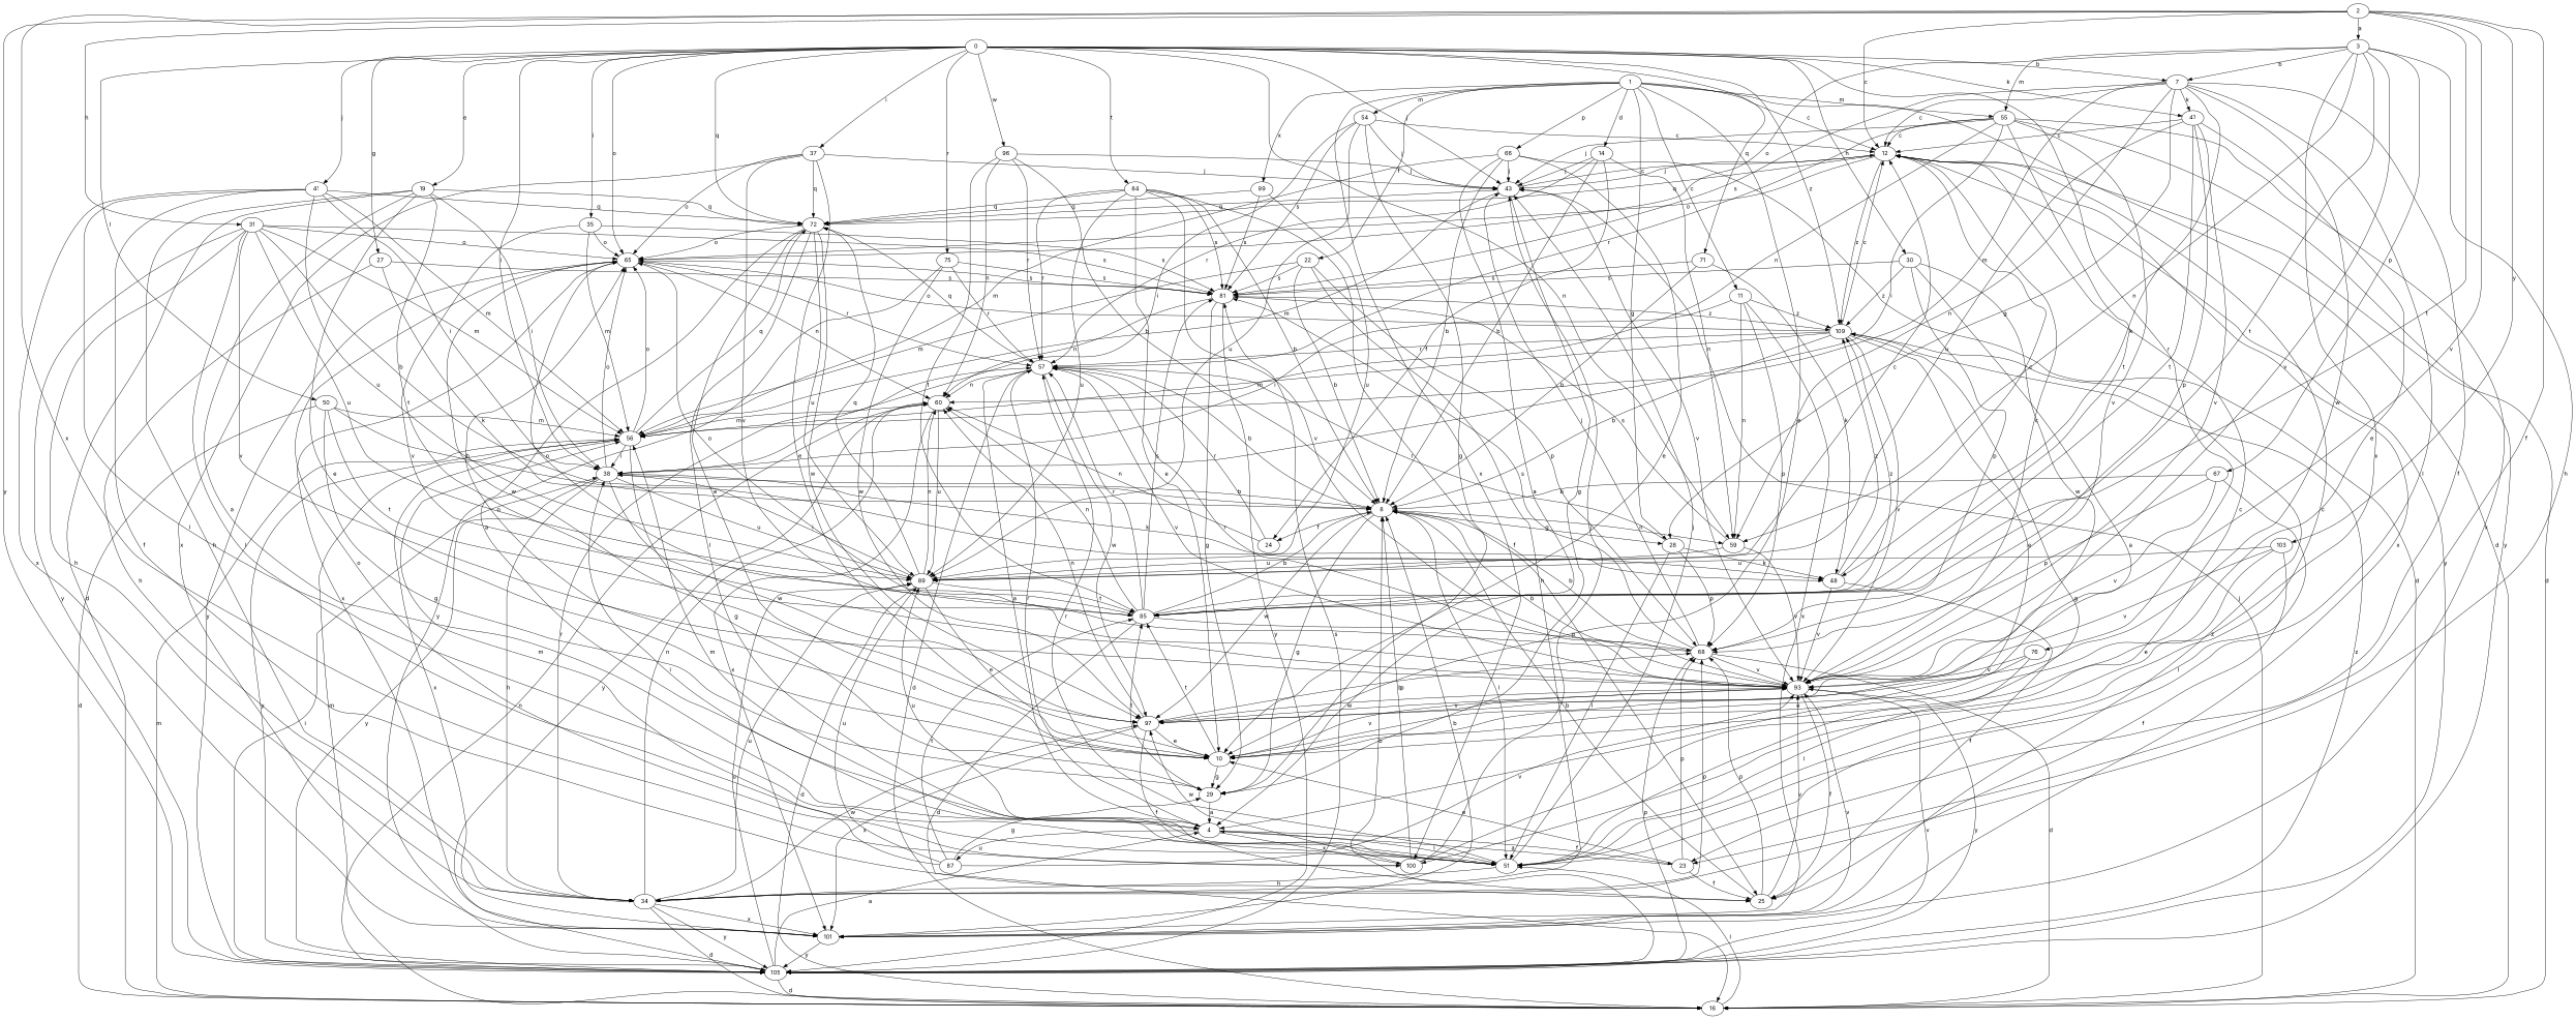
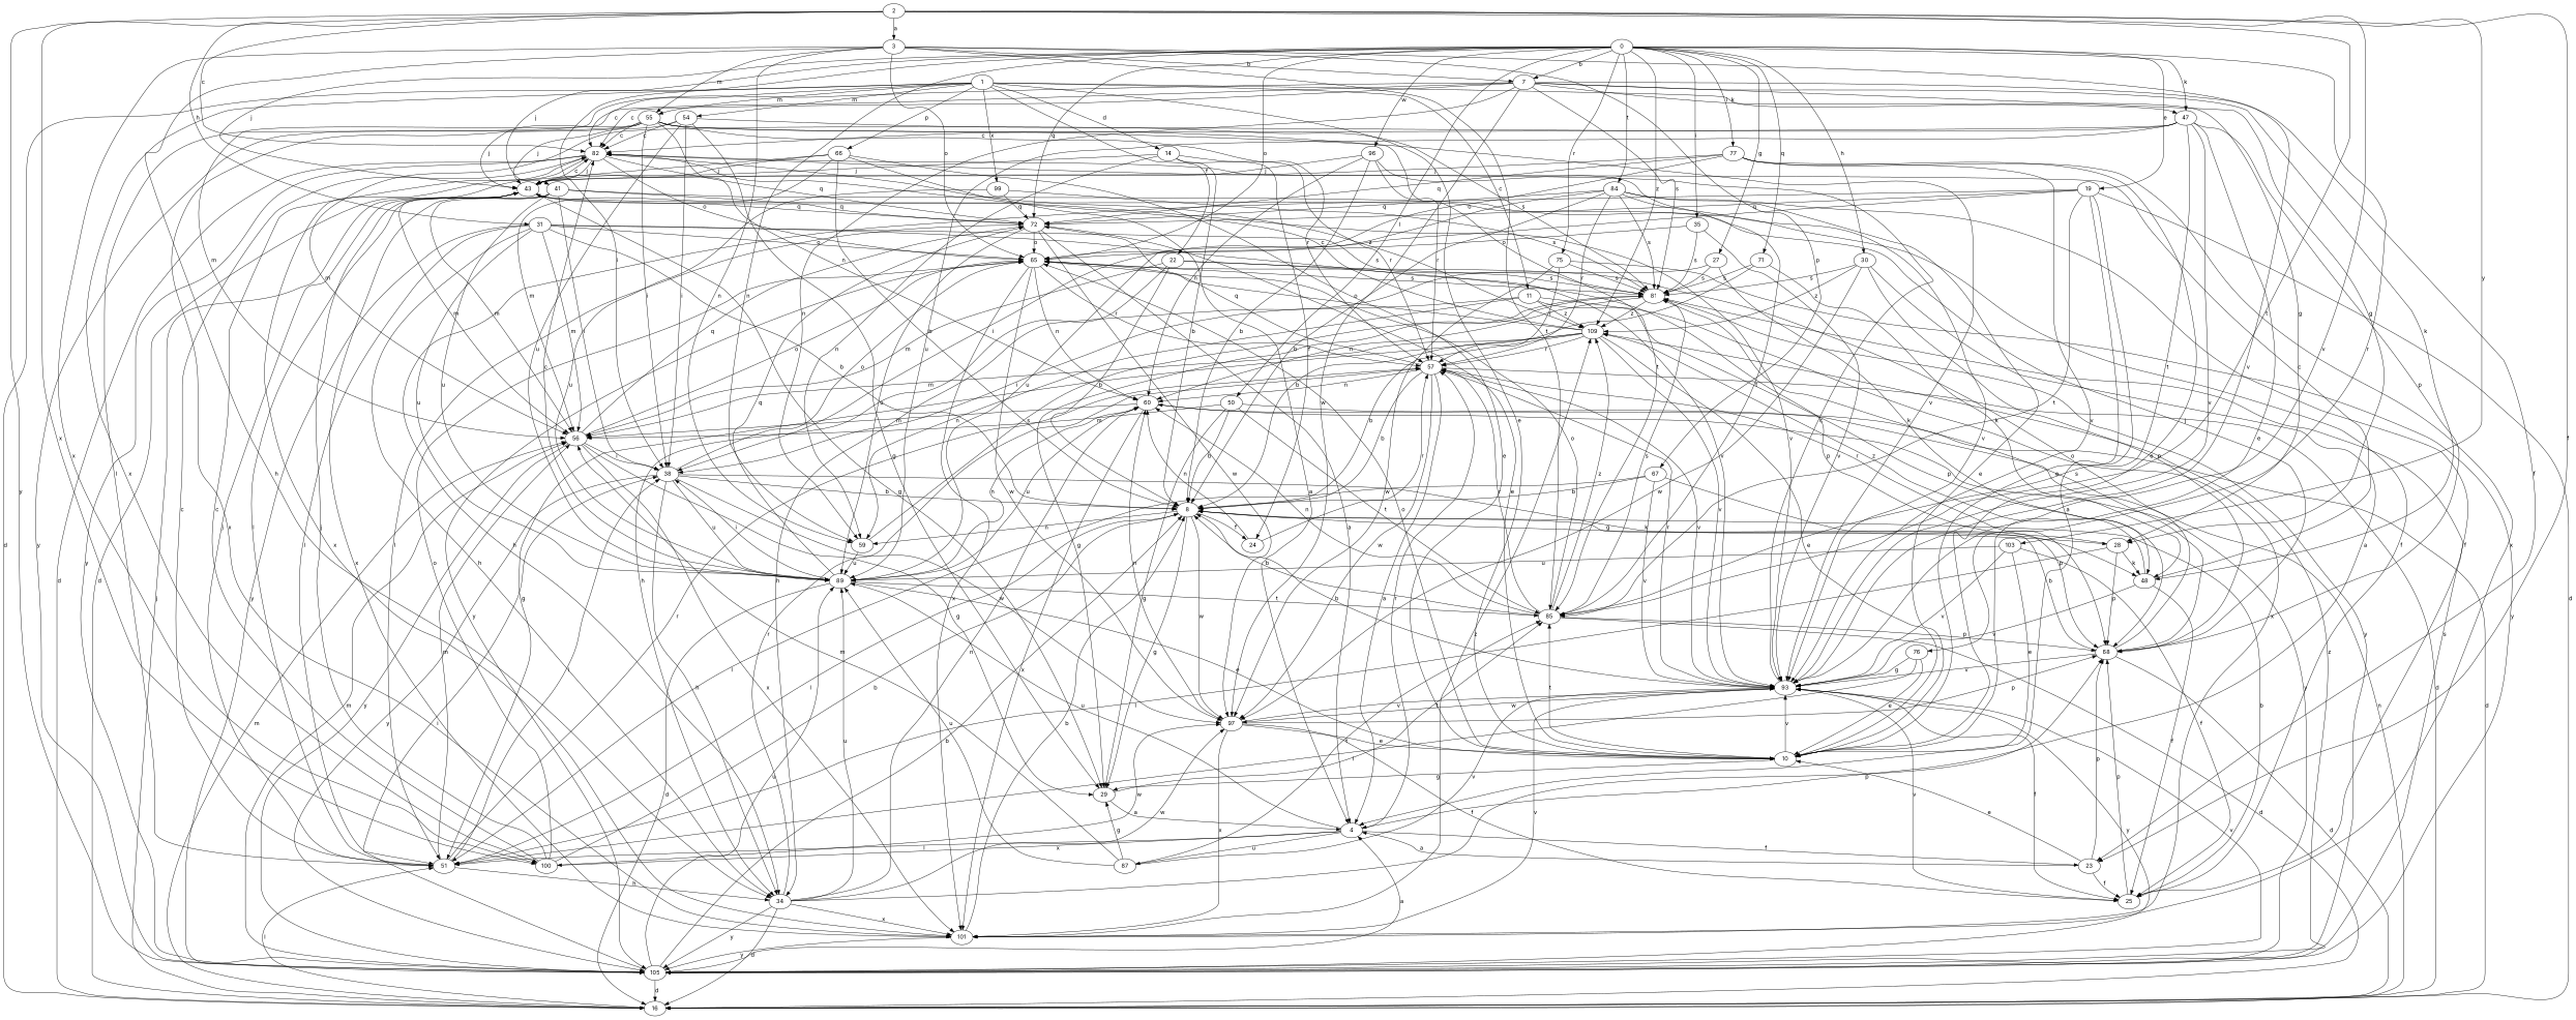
  strict digraph {
    fontname=Inter
    node [fontname=Inter]
    edge [fontname=Inter]
    0
    7
    19
    27
    30
    35
-   37
+   37 [label=77]
    38
    41
    43
    47
    50
    59
    65
    71
    75
    76
    84
    96
    109
    72
-   12
+   12 [label=82]
    28
    23
    51
    48
    56
    81
    97
    16
    n31 [label=10]
    85
    34
    4
    68
    93
    101
    105
    89
    8
    25
    29
    n43 [label=57]
    60
    1
    11
    14
    22
    54
    55
    66
    99
    100
    24
    2
    3
    31
    103
    67
    87
    0 -> 7 [label=b]
    0 -> 19 [label=e]
    0 -> 27 [label=g]
    0 -> 30 [label=h]
    0 -> 35 [label=i]
    0 -> 37 [label=i]
    0 -> 38 [label=i]
    0 -> 41 [label=j]
    0 -> 43 [label=j]
    0 -> 47 [label=k]
    0 -> 50 [label=l]
    0 -> 59 [label=n]
    0 -> 65 [label=o]
    0 -> 71 [label=q]
    0 -> 75 [label=r]
    0 -> 76 [label=r]
    0 -> 84 [label=t]
    0 -> 96 [label=w]
    0 -> 109 [label=z]
    0 -> 72 [label=q]
    7 -> 47 [label=k]
    7 -> 59 [label=n]
    7 -> 12 [label=c]
    7 -> 28 [label=g]
    7 -> 23 [label=f]
    7 -> 51 [label=l]
    7 -> 48 [label=k]
    7 -> 56 [label=m]
    7 -> 81 [label=s]
    7 -> 97 [label=w]
    19 -> 38 [label=i]
    19 -> 72 [label=q]
    19 -> 16 [label=d]
    19 -> n31 [label=e]
    19 -> 85 [label=t]
    19 -> 34 [label=h]
    19 -> 4 [label=a]
    27 -> 48 [label=k]
    27 -> 81 [label=s]
    27 -> 34 [label=h]
    30 -> 109 [label=z]
    30 -> 81 [label=s]
    30 -> 97 [label=w]
    30 -> 4 [label=a]
    30 -> 68 [label=p]
    35 -> 65 [label=o]
    35 -> 81 [label=s]
    35 -> 93 [label=v]
    37 -> 43 [label=j]
    37 -> 65 [label=o]
    37 -> 72 [label=q]
    37 -> n31 [label=e]
    37 -> 93 [label=v]
    37 -> 101 [label=x]
    38 -> 65 [label=o]
    38 -> 48 [label=k]
    38 -> 97 [label=w]
    38 -> 34 [label=h]
    38 -> 105 [label=y]
    38 -> 89 [label=u]
    38 -> 8 [label=b]
    41 -> 38 [label=i]
    41 -> 72 [label=q]
    41 -> 51 [label=l]
    41 -> 56 [label=m]
    41 -> 101 [label=x]
    41 -> 89 [label=u]
    41 -> 25 [label=f]
    43 -> 72 [label=q]
    43 -> 12 [label=c]
    43 -> 56 [label=m]
    43 -> 93 [label=v]
    43 -> 29 [label=g]
    47 -> 12 [label=c]
-   35 -> 56 [label=m]
+   47 -> 56 [label=m]
    47 -> n31 [label=e]
    47 -> 85 [label=t]
    47 -> 68 [label=p]
    47 -> 93 [label=v]
    47 -> 89 [label=u]
    50 -> 56 [label=m]
    50 -> 16 [label=d]
    50 -> 85 [label=t]
    50 -> 8 [label=b]
    50 -> 29 [label=g]
    59 -> 81 [label=s]
-   59 -> 93 [label=v]
    59 -> 89 [label=u]
    65 -> 81 [label=s]
    65 -> 97 [label=w]
    65 -> 101 [label=x]
    65 -> 105 [label=y]
    65 -> n43 [label=r]
    65 -> 60 [label=n]
    71 -> 48 [label=k]
    71 -> 81 [label=s]
    71 -> 8 [label=b]
    75 -> 81 [label=s]
    75 -> 97 [label=w]
    75 -> 105 [label=y]
    75 -> n43 [label=r]
    76 -> 51 [label=l]
    76 -> n31 [label=e]
-   76 -> 93 [label=v]
+   76 -> 93 [label=g]
    84 -> 72 [label=q]
    84 -> 81 [label=s]
    84 -> n31 [label=e]
    84 -> 93 [label=v]
    84 -> 89 [label=u]
    84 -> 8 [label=b]
    84 -> 25 [label=f]
    84 -> n43 [label=r]
    96 -> 43 [label=j]
    96 -> 85 [label=t]
    96 -> 8 [label=b]
    96 -> n43 [label=r]
    96 -> 60 [label=n]
    109 -> 65 [label=o]
    109 -> 12 [label=c]
    109 -> 51 [label=g]
    109 -> 56 [label=m]
    109 -> n31 [label=e]
    109 -> 93 [label=v]
    109 -> 8 [label=b]
    109 -> n43 [label=r]
    72 -> 65 [label=o]
    72 -> 51 [label=l]
    72 -> 97 [label=w]
    72 -> n31 [label=e]
    72 -> 4 [label=a]
    72 -> 89 [label=u]
    12 -> 43 [label=j]
    12 -> 65 [label=o]
    12 -> 109 [label=z]
    12 -> 72 [label=q]
    12 -> 16 [label=d]
    12 -> 101 [label=x]
    12 -> 105 [label=y]
    28 -> 51 [label=l]
    28 -> 48 [label=k]
    28 -> 68 [label=p]
    28 -> n43 [label=r]
    23 -> n31 [label=e]
    23 -> 4 [label=a]
    23 -> 68 [label=p]
    23 -> 25 [label=f]
    51 -> 38 [label=i]
    51 -> 43 [label=j]
    51 -> 12 [label=c]
    51 -> 56 [label=m]
    51 -> 34 [label=h]
    51 -> n43 [label=r]
    48 -> 109 [label=z]
    48 -> 12 [label=c]
    48 -> 93 [label=v]
    48 -> 25 [label=f]
    56 -> 38 [label=i]
    56 -> 65 [label=o]
    56 -> 72 [label=q]
    56 -> 101 [label=x]
    56 -> 105 [label=y]
    56 -> 29 [label=g]
    81 -> 109 [label=z]
    81 -> 105 [label=y]
    81 -> 29 [label=g]
    81 -> 60 [label=n]
    97 -> n31 [label=e]
    97 -> 68 [label=p]
    97 -> 93 [label=v]
    97 -> 101 [label=x]
    97 -> 25 [label=f]
    97 -> 60 [label=n]
    16 -> 43 [label=j]
    16 -> 51 [label=l]
    16 -> 56 [label=m]
    16 -> 60 [label=n]
    n31 -> 65 [label=o]
    n31 -> 85 [label=t]
    n31 -> 93 [label=v]
    n31 -> 29 [label=g]
    85 -> 65 [label=o]
    85 -> 109 [label=z]
    85 -> 81 [label=s]
    85 -> 16 [label=d]
    85 -> 68 [label=p]
    85 -> 8 [label=b]
    85 -> n43 [label=r]
    85 -> 60 [label=n]
    34 -> 97 [label=w]
    34 -> 16 [label=d]
    34 -> 68 [label=p]
    34 -> 101 [label=x]
    34 -> 105 [label=y]
    34 -> 89 [label=u]
    34 -> n43 [label=r]
    34 -> 60 [label=n]
    4 -> 23 [label=f]
    4 -> 51 [label=l]
    4 -> 89 [label=u]
    4 -> n43 [label=r]
    4 -> 100 [label=x]
    4 -> 87 [label=u]
    68 -> 43 [label=j]
    68 -> 65 [label=o]
    68 -> 81 [label=s]
    68 -> 16 [label=d]
    68 -> 93 [label=v]
    68 -> 8 [label=b]
    93 -> 12 [label=c]
    93 -> 97 [label=w]
    93 -> 105 [label=y]
    93 -> 8 [label=b]
    93 -> 25 [label=f]
    93 -> n43 [label=r]
    101 -> 109 [label=z]
    101 -> 93 [label=v]
    101 -> 105 [label=y]
    101 -> 8 [label=b]
    105 -> 38 [label=i]
    105 -> 109 [label=z]
    105 -> 56 [label=m]
    105 -> 81 [label=s]
    105 -> 16 [label=d]
    105 -> 4 [label=a]
-   105 -> 68 [label=p]
    105 -> 93 [label=v]
    105 -> 89 [label=u]
    105 -> 8 [label=b]
    89 -> 38 [label=i]
    89 -> 72 [label=q]
    89 -> 12 [label=c]
    89 -> 16 [label=d]
    89 -> n31 [label=e]
    89 -> 85 [label=t]
    89 -> 60 [label=n]
    8 -> 59 [label=n]
    8 -> 28 [label=g]
    8 -> 51 [label=l]
    8 -> 97 [label=w]
    8 -> 29 [label=g]
    8 -> 24 [label=f]
    25 -> 68 [label=p]
    25 -> 93 [label=v]
    25 -> 8 [label=b]
    29 -> 85 [label=t]
    29 -> 4 [label=a]
    n43 -> 72 [label=q]
    n43 -> 97 [label=w]
    n43 -> 16 [label=d]
    n43 -> 4 [label=a]
    n43 -> 93 [label=v]
    n43 -> 8 [label=b]
    n43 -> 60 [label=n]
    60 -> 56 [label=m]
    60 -> 101 [label=x]
    60 -> 105 [label=y]
    60 -> 89 [label=u]
    1 -> 12 [label=c]
    1 -> 28 [label=g]
    1 -> 16 [label=d]
    1 -> n31 [label=e]
    1 -> 11 [label=c]
    1 -> 14 [label=d]
    1 -> 22 [label=f]
    1 -> 54 [label=m]
    1 -> 55 [label=m]
    1 -> 66 [label=p]
    1 -> 99 [label=x]
    1 -> 100 [label=x]
    11 -> 38 [label=i]
    11 -> 59 [label=n]
    11 -> 109 [label=z]
    11 -> 68 [label=p]
    11 -> 101 [label=x]
    14 -> 43 [label=j]
    14 -> 59 [label=n]
    14 -> 8 [label=b]
    14 -> n43 [label=r]
    14 -> 24 [label=f]
    22 -> 56 [label=m]
    22 -> 81 [label=s]
    22 -> 34 [label=h]
    22 -> 68 [label=p]
    22 -> 8 [label=b]
    54 -> 38 [label=i]
    54 -> 43 [label=j]
    54 -> 12 [label=c]
    54 -> 81 [label=s]
    54 -> 89 [label=u]
    54 -> 29 [label=g]
    55 -> 38 [label=i]
    55 -> 43 [label=j]
    55 -> 12 [label=c]
    55 -> 85 [label=t]
    55 -> 93 [label=v]
    55 -> 101 [label=x]
    55 -> 105 [label=y]
    55 -> n43 [label=r]
    55 -> 60 [label=n]
    66 -> 43 [label=j]
    66 -> 56 [label=m]
    66 -> 16 [label=d]
    66 -> n31 [label=e]
    66 -> 4 [label=a]
    66 -> 8 [label=b]
    99 -> 72 [label=q]
    99 -> 81 [label=s]
    99 -> 89 [label=u]
    100 -> 43 [label=j]
    100 -> 65 [label=o]
    100 -> 12 [label=c]
    100 -> 97 [label=w]
    100 -> 8 [label=b]
    24 -> n43 [label=r]
    24 -> 60 [label=n]
    2 -> 12 [label=c]
    2 -> 23 [label=f]
    2 -> 85 [label=t]
    2 -> 93 [label=v]
    2 -> 105 [label=y]
    2 -> 100 [label=x]
    2 -> 3 [label=a]
    2 -> 31 [label=h]
    2 -> 103 [label=y]
    3 -> 7 [label=b]
    3 -> 59 [label=n]
    3 -> 65 [label=o]
    3 -> 85 [label=t]
    3 -> 34 [label=h]
    3 -> 93 [label=v]
    3 -> 55 [label=m]
    3 -> 100 [label=x]
    3 -> 67 [label=p]
    31 -> 65 [label=o]
    31 -> 51 [label=l]
    31 -> 56 [label=m]
    31 -> 81 [label=s]
    31 -> 34 [label=h]
    31 -> 93 [label=v]
    31 -> 105 [label=y]
    31 -> 89 [label=u]
    31 -> 8 [label=b]
    103 -> n31 [label=e]
    103 -> 93 [label=v]
    103 -> 89 [label=u]
    103 -> 25 [label=f]
    67 -> 51 [label=l]
    67 -> 68 [label=p]
    67 -> 93 [label=v]
    67 -> 8 [label=b]
    87 -> 56 [label=m]
    87 -> 85 [label=t]
    87 -> 93 [label=v]
    87 -> 89 [label=u]
    87 -> 29 [label=g]
  }
